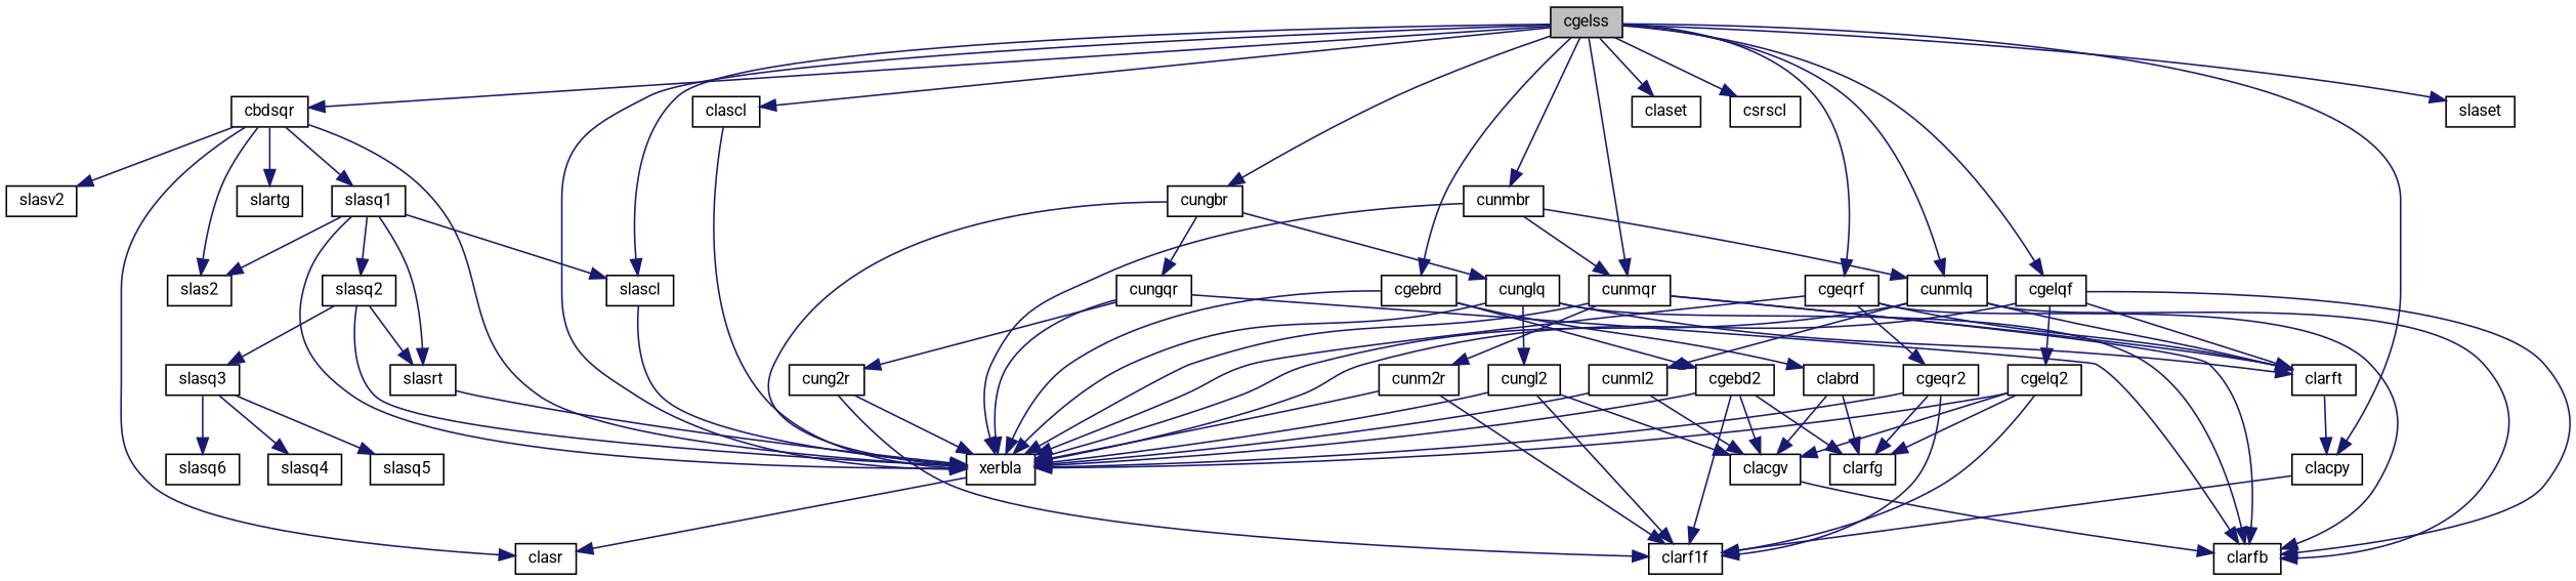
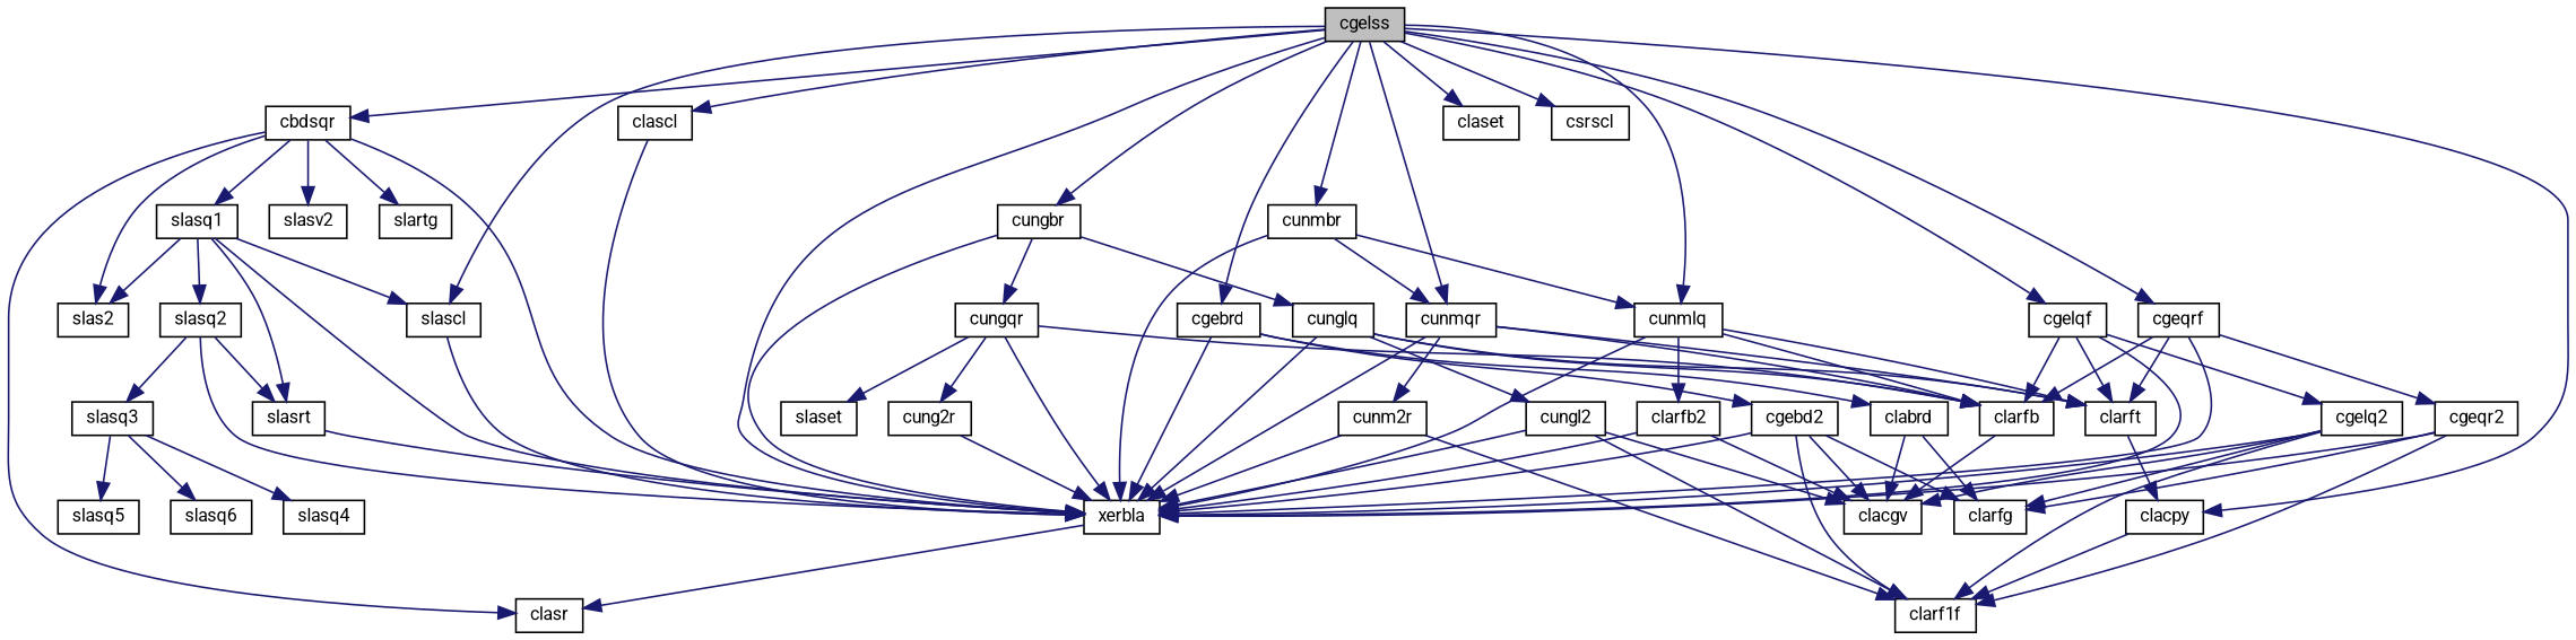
  digraph {
    fontname=Roboto
    rankdir=TB
    node [color=black fillcolor=white fontname=Roboto fontsize=10 shape=record style=filled]
    edge [color=midnightblue fontname=Roboto fontsize=10 labelfontname=Helvetica labelfontsize=10 style=solid]
    n1 [fillcolor=grey75 fontcolor=black height=0.2 label=cgelss width=0.4]
    n2 [height=0.2 label=cbdsqr width=0.4]
    n3 [height=0.2 label=xerbla width=0.4]
    n4 [height=0.2 label=slascl width=0.4]
    n5 [height=0.2 label=cgebrd width=0.4]
    n6 [height=0.2 label=cgelqf width=0.4]
    n7 [height=0.2 label=clacpy width=0.4]
    n8 [height=0.2 label=cgeqrf width=0.4]
    n9 [height=0.2 label=clascl width=0.4]
    n10 [height=0.2 label=claset width=0.4]
    n11 [height=0.2 label=csrscl width=0.4]
    n12 [height=0.2 label=cungbr width=0.4]
    n13 [height=0.2 label=cunmbr width=0.4]
    n14 [height=0.2 label=cunmlq width=0.4]
    n15 [height=0.2 label=cunmqr width=0.4]
    n16 [height=0.2 label=slaset width=0.4]
    n17 [height=0.2 label=clasr width=0.4]
    n18 [height=0.2 label=slartg width=0.4]
    n19 [height=0.2 label=slas2 width=0.4]
    n20 [height=0.2 label=slasq1 width=0.4]
    n21 [height=0.2 label=slasv2 width=0.4]
    n22 [height=0.2 label=cgebd2 width=0.4]
    n23 [height=0.2 label=clabrd width=0.4]
    n24 [height=0.2 label=cgelq2 width=0.4]
    n25 [height=0.2 label=clarfb width=0.4]
    n26 [height=0.2 label=clarft width=0.4]
    n27 [height=0.2 label=clarf1f width=0.4]
    n28 [height=0.2 label=cgeqr2 width=0.4]
    n29 [height=0.2 label=cunglq width=0.4]
    n30 [height=0.2 label=cungqr width=0.4]
-   n31 [height=0.2 label=cunml2 width=0.4]
+   n31 [height=0.2 label=clarfb2 width=0.4]
    n32 [height=0.2 label=cunm2r width=0.4]
    n33 [height=0.2 label=slasq2 width=0.4]
    n34 [height=0.2 label=slasrt width=0.4]
    n35 [height=0.2 label=slasq3 width=0.4]
    n36 [height=0.2 label=slasq4 width=0.4]
    n37 [height=0.2 label=slasq5 width=0.4]
    n38 [height=0.2 label=slasq6 width=0.4]
    n39 [height=0.2 label=clacgv width=0.4]
    n40 [height=0.2 label=clarfg width=0.4]
    n41 [height=0.2 label=cungl2 width=0.4]
    n42 [height=0.2 label=cung2r width=0.4]
    n1 -> n2
    n1 -> n3
    n1 -> n4
    n1 -> n5
    n1 -> n6
    n1 -> n7
    n1 -> n8
    n1 -> n9
    n1 -> n10
    n1 -> n11
    n1 -> n12
    n1 -> n13
    n1 -> n14
    n1 -> n15
-   n1 -> n16
+   n30 -> n16
    n2 -> n3
    n2 -> n17
    n2 -> n18
    n2 -> n19
    n2 -> n20
    n2 -> n21
    n3 -> n17
    n4 -> n3
    n5 -> n3
    n5 -> n22
    n5 -> n23
    n6 -> n3
    n6 -> n24
    n6 -> n25
    n6 -> n26
    n7 -> n27
    n8 -> n3
    n8 -> n25
    n8 -> n26
    n8 -> n28
    n9 -> n3
    n12 -> n3
    n12 -> n29
    n12 -> n30
    n13 -> n3
    n13 -> n14
    n13 -> n15
    n14 -> n3
    n14 -> n25
    n14 -> n26
    n14 -> n31
    n15 -> n3
    n15 -> n25
    n15 -> n26
    n15 -> n32
    n20 -> n3
    n20 -> n4
    n20 -> n19
    n20 -> n33
    n20 -> n34
    n22 -> n3
    n22 -> n27
    n22 -> n39
    n22 -> n40
    n23 -> n39
    n23 -> n40
    n24 -> n3
    n24 -> n27
    n24 -> n39
    n24 -> n40
-   n39 -> n25
+   n25 -> n39
    n26 -> n7
    n28 -> n3
    n28 -> n27
    n28 -> n40
    n29 -> n3
    n29 -> n25
    n29 -> n26
    n29 -> n41
    n30 -> n3
    n30 -> n25
    n30 -> n42
    n31 -> n3
    n31 -> n39
    n32 -> n3
    n32 -> n27
    n33 -> n3
    n33 -> n34
    n33 -> n35
    n34 -> n3
    n35 -> n36
    n35 -> n37
    n35 -> n38
    n41 -> n3
    n41 -> n27
    n41 -> n39
    n42 -> n3
-   n42 -> n27
  }
